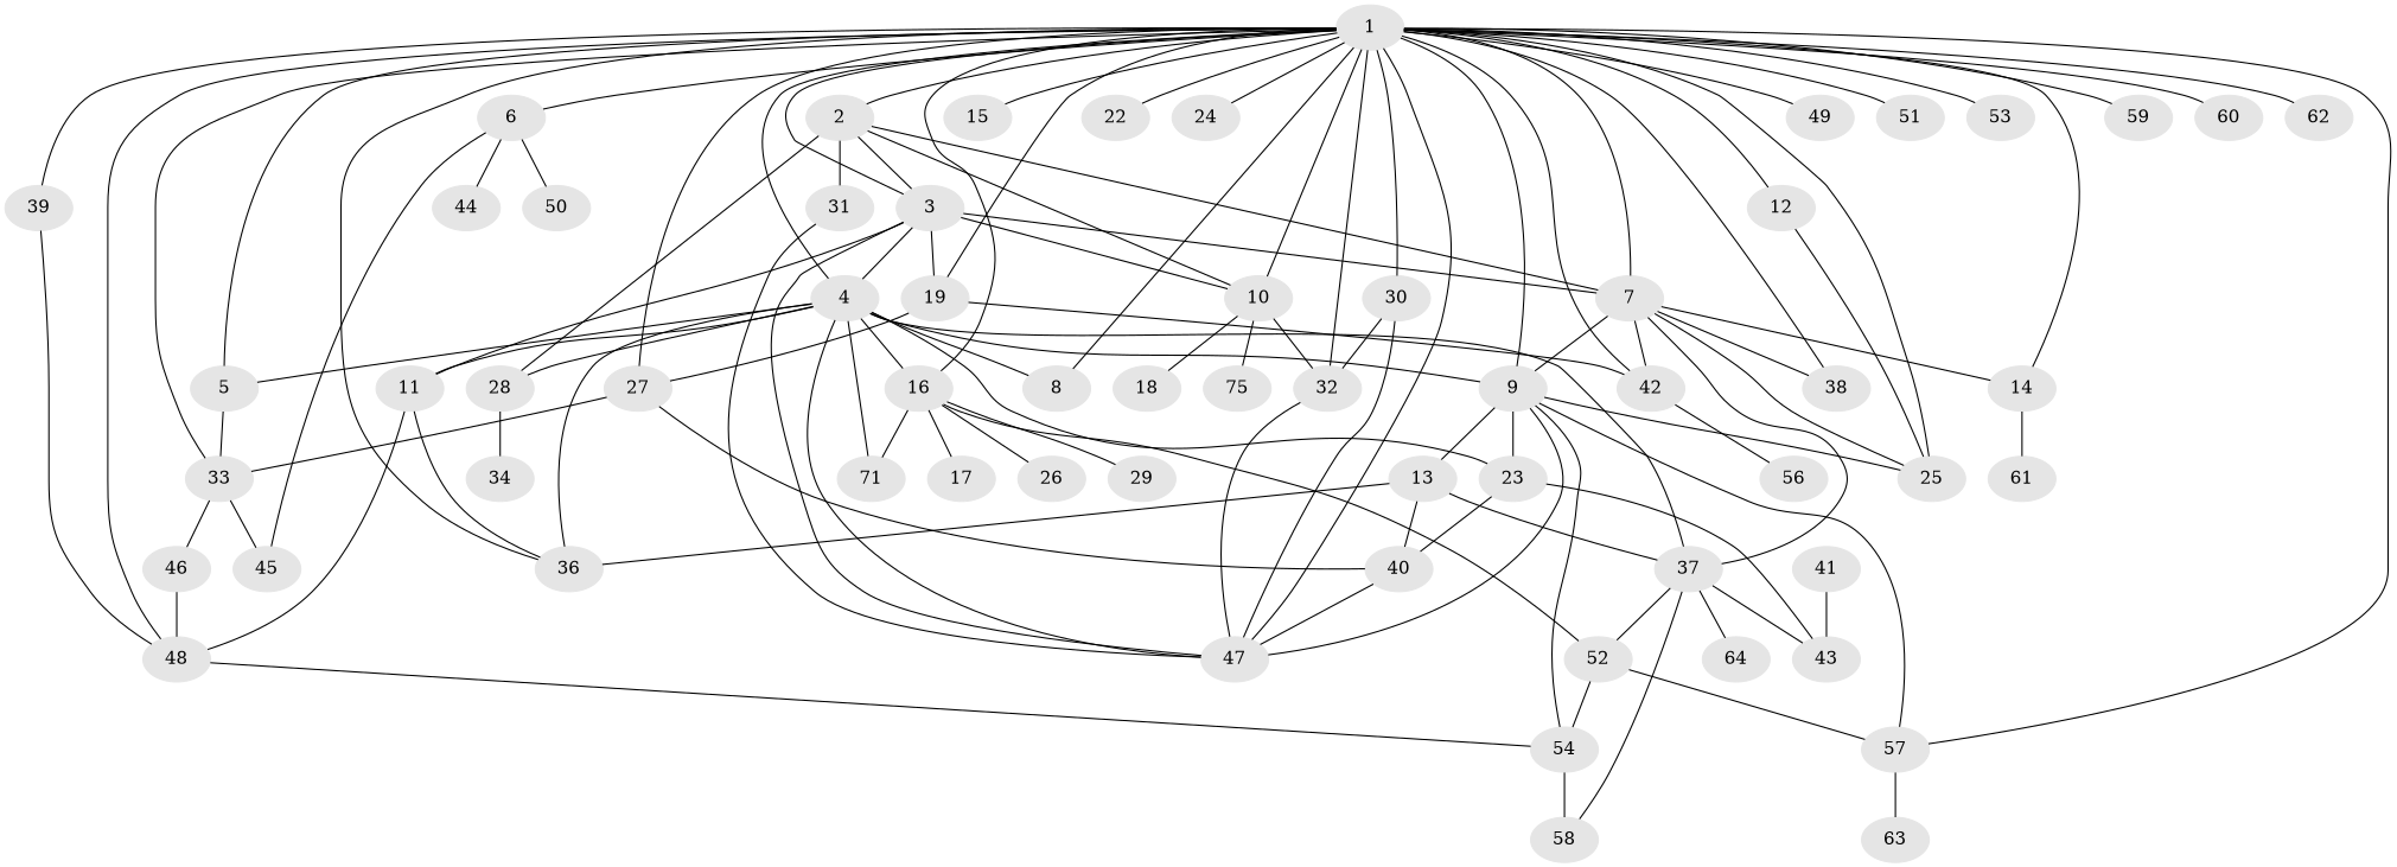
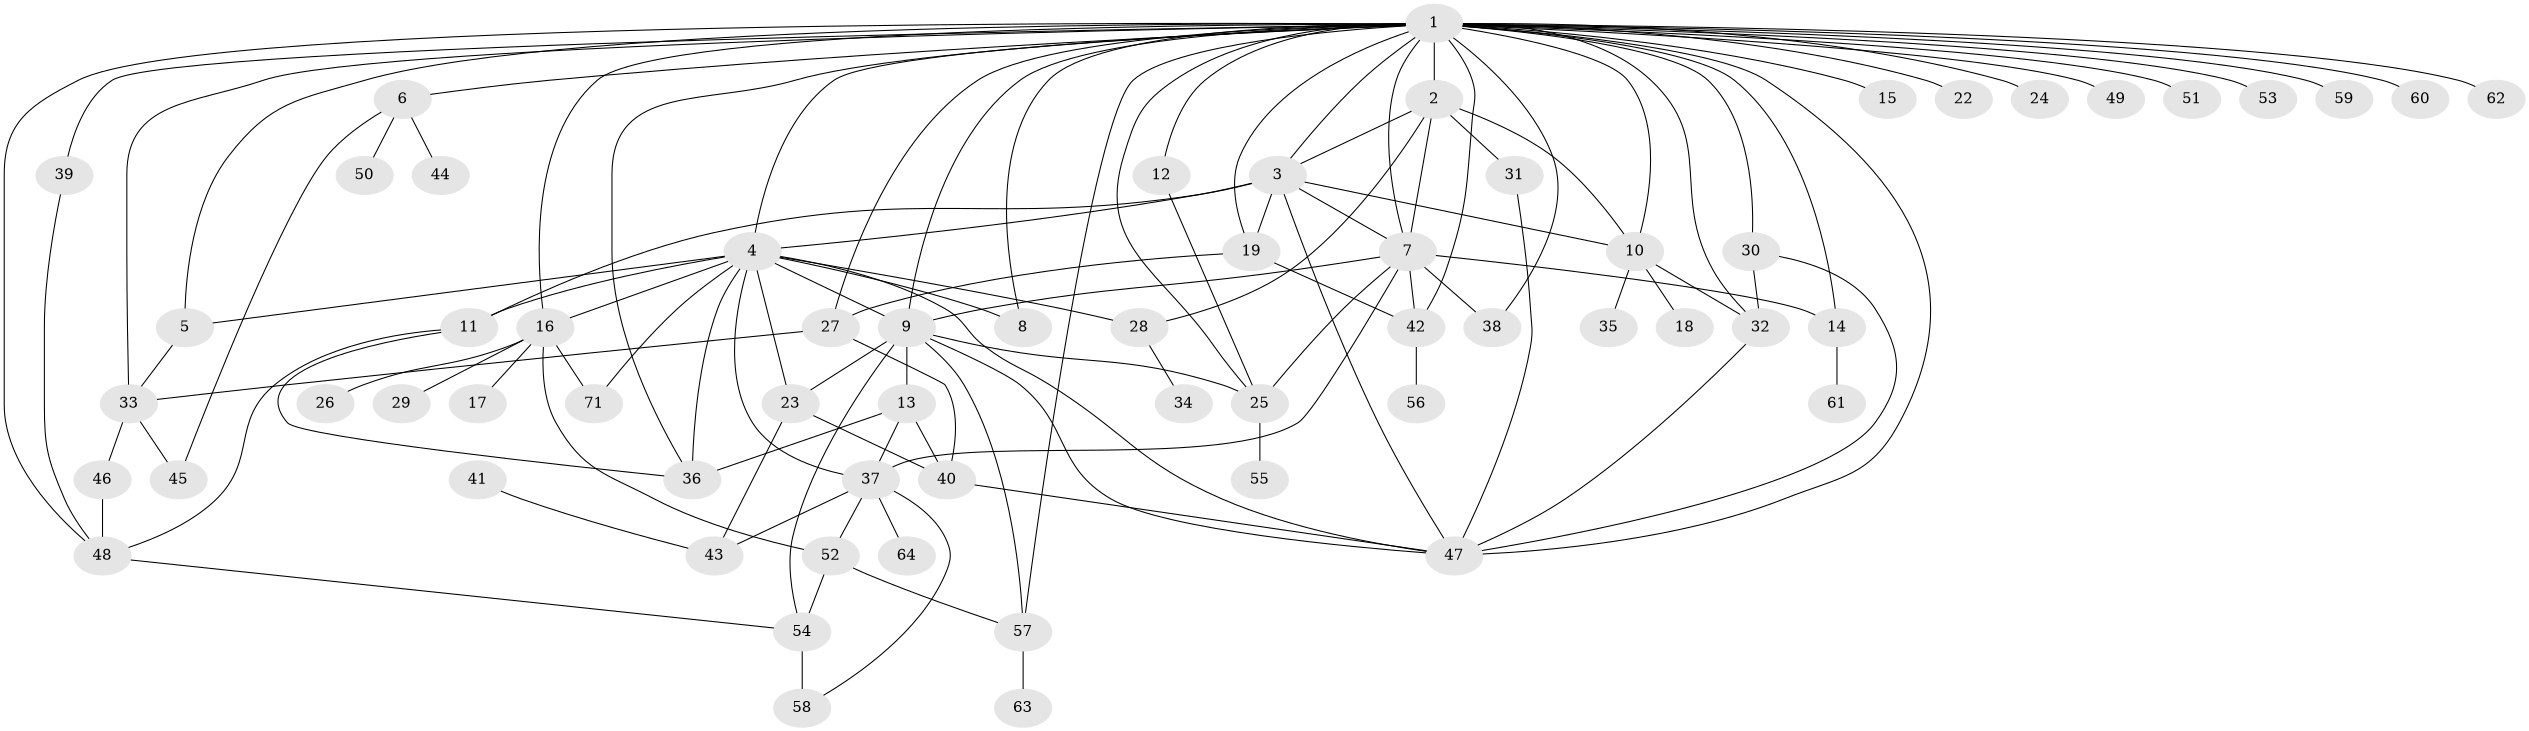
  graph {
    node [color=gray90 style=filled]
    edge [weight=1.0]
    1
    2
    3
    4
    5
    6
    7
    8
    9
    10
    12
    14
    15
    16
    22
    24
    25
    27
    30
    32
    33
    36
    38
    39
    42
    47
    48
    49
    51
    53
    57
    59
    60
    62
    19
    28
    31
    11
    n39 [label=71]
    23
    37
    44
    45
    50
    13
    54
    18
-   35 [label=75]
+   35
    61
    17
    26
    29
    52
+   55
    40
    46
    41
    43
    56
    63
    34
    58
    64
    1 -- 2
    1 -- 3
    1 -- 4
    1 -- 5
    1 -- 6
    1 -- 7
    1 -- 8
    1 -- 9
    1 -- 10
    1 -- 12
    1 -- 14 [weight=2.0]
    1 -- 15
    1 -- 16
    1 -- 22
    1 -- 24
    1 -- 25
    1 -- 27 [weight=2.0]
    1 -- 30
    1 -- 32
    1 -- 33
    1 -- 36
    1 -- 38 [weight=2.0]
    1 -- 39
    1 -- 42
    1 -- 47
    1 -- 48
    1 -- 49
    1 -- 51
    1 -- 53
    1 -- 57
    1 -- 59
    1 -- 60
    1 -- 62
    1 -- 19
    2 -- 3
    2 -- 7
    2 -- 10
    2 -- 28
    2 -- 31 [weight=4.0]
    3 -- 4
    3 -- 7
    3 -- 10
    3 -- 47
    3 -- 19 [weight=4.0]
    3 -- 11
    4 -- 5
    4 -- 8
    4 -- 9
    4 -- 16
    4 -- 36
    4 -- 47
    4 -- 28
    4 -- 11 [weight=2.0]
    4 -- n39
    4 -- 23
    4 -- 37
    5 -- 33
    6 -- 44
    6 -- 45
    6 -- 50
    7 -- 9
    7 -- 14 [weight=3.0]
    7 -- 25
    7 -- 38
    7 -- 42
    7 -- 37
    9 -- 25
    9 -- 47
    9 -- 57
    9 -- 23 [weight=7.0]
    9 -- 13
    9 -- 54
    10 -- 32 [weight=2.0]
    10 -- 18
    10 -- 35
    12 -- 25
    14 -- 61
    16 -- n39
    16 -- 17
    16 -- 26
    16 -- 29
    16 -- 52
+   25 -- 55
    27 -- 33
    27 -- 40
    30 -- 32
    30 -- 47
    32 -- 47
    33 -- 45
    33 -- 46
    39 -- 48
    42 -- 56
    48 -- 54
    57 -- 63
    19 -- 27
    19 -- 42
    28 -- 34
    31 -- 47
    11 -- 36
    11 -- 48
    23 -- 40
    23 -- 43
    37 -- 52
    37 -- 43
    37 -- 58
    37 -- 64
    13 -- 36 [weight=2.0]
    13 -- 37
    13 -- 40
    54 -- 58 [weight=2.0]
    52 -- 57
    52 -- 54
    40 -- 47
    46 -- 48 [weight=2.0]
    41 -- 43
  }
